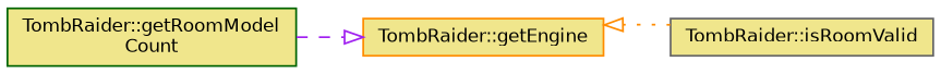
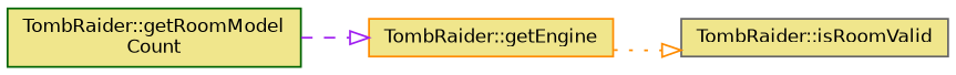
  digraph {
    rankdir=LR
    node [fillcolor=khaki fontname=Helvetica fontsize=10 shape=record style=filled]
    edge [arrowhead=onormal fontname=Helvetica fontsize=10 labelfontname=Helvetica labelfontsize=10]
    n1 [color=darkgreen fontcolor=black height=0.2 label="TombRaider::getRoomModel\lCount" width=0.4]
    n2 [color=darkorange height=0.2 label="TombRaider::getEngine" width=0.4]
    n3 [color=gray40 height=0.2 label="TombRaider::isRoomValid" width=0.4]
    n1 -> n2 [color=purple style=dashed]
-   n3 -> n2 [color=darkorange style=dotted]
+   n2 -> n3 [color=darkorange style=dotted]
  }
